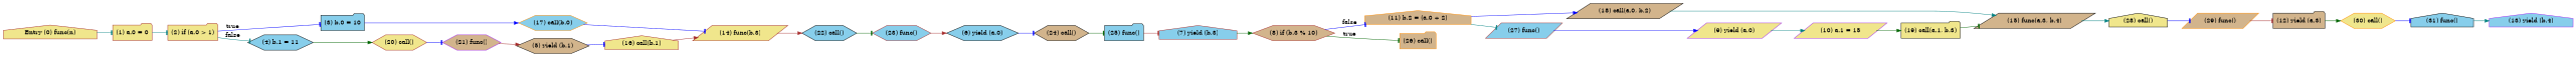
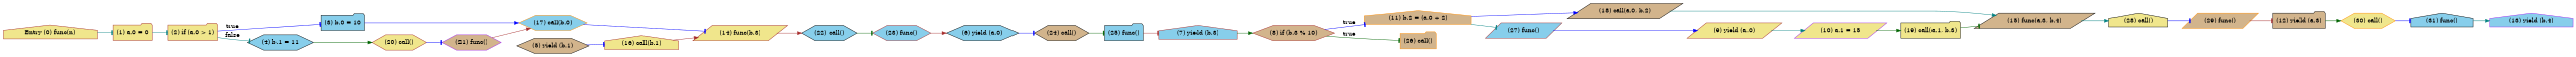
  digraph {
    rankdir=LR
    node [color=black fillcolor=khaki shape=hexagon style=filled]
    edge [arrowhead=tee color=blue]
    n1 [color=brown label="Entry (0) func(n)" shape=house]
    n2 [color=brown label="(1) a.0 = 0" shape=folder]
    n3 [color=brown label="(2) if (a.0 > 1)" shape=folder]
    n4 [fillcolor=skyblue label="(3) b.0 = 10" shape=folder]
    n5 [fillcolor=skyblue label="(4) b.1 = 11"]
    n6 [color=darkorange fillcolor=skyblue label="(17) call(b.0)"]
    n7 [color=brown label="(20) call()"]
    n8 [color=brown label="(14) func(b.3)" shape=parallelogram]
    n9 [color=purple fillcolor=tan label="(21) func()"]
    n10 [fillcolor=tan label="(5) yield (b.1)"]
    n11 [color=brown label="(16) call(b.1)" shape=house]
    n12 [fillcolor=skyblue label="(6) yield (a.0)"]
    n13 [fillcolor=tan label="(24) call()"]
    n14 [fillcolor=skyblue label="(25) func()" shape=folder]
    n15 [color=brown fillcolor=skyblue label="(7) yield (b.3)" shape=house]
    n16 [color=brown fillcolor=tan label="(8) if (b.3 % 10)"]
    n17 [color=darkorange fillcolor=tan label="(11) b.2 = (a.0 + 2)" shape=house]
    n18 [color=darkorange fillcolor=tan label="(26) call()" shape=folder]
    n19 [fillcolor=tan label="(18) call(a.0, b.2)" shape=parallelogram]
    n20 [color=brown fillcolor=skyblue label="(27) func()" shape=parallelogram]
-   n21 [color=purple label="(9) yield (a.0)" shape=parallelogram]
+   n21 [color=brown label="(9) yield (a.0)" shape=parallelogram]
    n22 [color=purple label="(10) a.1 = 15" shape=parallelogram]
    n23 [label="(19) call(a.1, b.3)" shape=folder]
    n24 [fillcolor=tan label="(15) func(a.3, b.4)" shape=parallelogram]
    n25 [fillcolor=tan label="(12) yield (a.3)" shape=folder]
    n26 [color=darkorange label="(30) call()"]
    n27 [fillcolor=skyblue label="(31) func()" shape=house]
    n28 [color=purple fillcolor=skyblue label="(13) yield (b.4)" shape=house]
    n29 [fillcolor=skyblue label="(22) call()"]
    n30 [color=brown fillcolor=skyblue label="(23) func()"]
    n31 [label="(28) call()" shape=house]
    n32 [color=darkorange fillcolor=tan label="(29) func()" shape=parallelogram]
    n1 -> n2 [color=teal]
    n2 -> n3 [color=teal]
    n3 -> n4 [label=true]
    n3 -> n5 [color=teal label=false]
    n4 -> n6 [arrowhead=normal]
    n5 -> n7 [arrowhead=normal color=darkgreen]
    n6 -> n8
    n7 -> n9
    n8 -> n29 [arrowhead=normal color=brown]
-   n9 -> n10 [arrowhead=normal color=brown]
+   n9 -> n6 [arrowhead=normal color=brown]
    n10 -> n11
    n11 -> n8 [arrowhead=normal color=brown]
    n12 -> n13
    n13 -> n14 [color=darkgreen]
    n14 -> n15 [color=brown]
    n15 -> n16 [arrowhead=normal color=darkgreen]
-   n16 -> n17 [label=false]
+   n16 -> n17 [label=true]
    n16 -> n18 [color=darkgreen label=true]
    n17 -> n19 [arrowhead=normal]
    n17 -> n20 [color=teal]
    n19 -> n24 [arrowhead=normal color=teal]
    n20 -> n21 [arrowhead=normal]
    n21 -> n22 [arrowhead=normal color=teal]
    n22 -> n23 [arrowhead=normal color=darkgreen]
    n23 -> n24 [color=darkgreen]
    n24 -> n31 [arrowhead=normal color=teal]
    n25 -> n26 [arrowhead=normal color=darkgreen]
    n26 -> n27
    n27 -> n28 [arrowhead=normal color=teal]
    n29 -> n30 [color=darkgreen]
    n30 -> n12 [arrowhead=normal color=brown]
    n31 -> n32
    n32 -> n25 [color=brown]
  }
